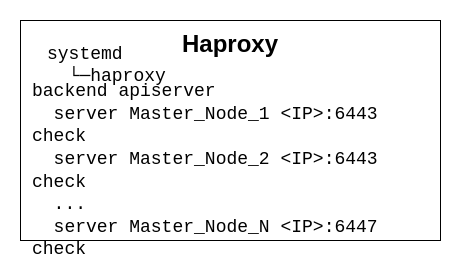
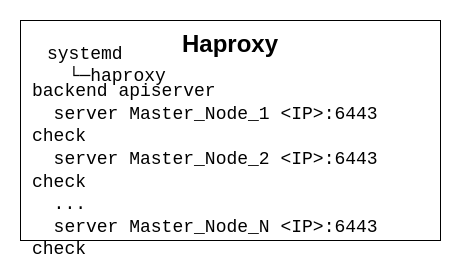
  <mxCell id="0" />
  <mxCell id="1" parent="0" />
  <mxCell id="2" value="&lt;div style=&quot;font-size: 24px;&quot;&gt;&lt;b&gt;Haproxy&lt;/b&gt;&lt;/div&gt;&lt;div style=&quot;font-size: 24px;&quot;&gt;&lt;br&gt;&lt;/div&gt;&lt;div style=&quot;font-size: 24px;&quot;&gt;&lt;br&gt;&lt;/div&gt;&lt;div style=&quot;font-size: 24px;&quot;&gt;&lt;br&gt;&lt;/div&gt;&lt;div style=&quot;font-size: 24px;&quot;&gt;&lt;br&gt;&lt;/div&gt;&lt;div style=&quot;font-size: 24px;&quot;&gt;&lt;br&gt;&lt;/div&gt;&lt;div style=&quot;font-size: 24px;&quot;&gt;&lt;br&gt;&lt;/div&gt;" style="rounded=0;whiteSpace=wrap;html=1;" vertex="1" parent="1"><mxGeometry x="20" y="20" width="420" height="220" as="geometry" /></mxCell>
  <mxCell id="3" value="&lt;div style=&quot;font-size: 18px;&quot;&gt;&lt;font face=&quot;Courier New&quot;&gt;&lt;div style=&quot;&quot;&gt;systemd&lt;/div&gt;&lt;div style=&quot;&quot;&gt;&amp;nbsp; └─haproxy&lt;/div&gt;&lt;/font&gt;&lt;/div&gt;" style="text;html=1;strokeColor=none;fillColor=none;align=left;verticalAlign=middle;whiteSpace=wrap;rounded=0;" vertex="1" parent="1"><mxGeometry x="45" y="35" width="150" height="60" as="geometry" /></mxCell>
- <mxCell id="4" value="&lt;div style=&quot;font-size: 18px;&quot;&gt;&lt;font face=&quot;Courier New&quot; style=&quot;font-size: 18px;&quot;&gt;backend apiserver&lt;/font&gt;&lt;/div&gt;&lt;div style=&quot;font-size: 18px;&quot;&gt;&lt;font face=&quot;Courier New&quot; style=&quot;font-size: 18px;&quot;&gt;&amp;nbsp; server Master_Node_1 &amp;lt;IP&amp;gt;:6443 check&lt;/font&gt;&lt;/div&gt;&lt;div style=&quot;font-size: 18px;&quot;&gt;&lt;font face=&quot;Courier New&quot; style=&quot;font-size: 18px;&quot;&gt;&amp;nbsp; server Master_Node_2 &amp;lt;IP&amp;gt;:6443 check&lt;/font&gt;&lt;/div&gt;&lt;div style=&quot;font-size: 18px;&quot;&gt;&lt;font face=&quot;Courier New&quot; style=&quot;font-size: 18px;&quot;&gt;&amp;nbsp; ...&lt;/font&gt;&lt;/div&gt;&lt;div style=&quot;font-size: 18px;&quot;&gt;&lt;font face=&quot;Courier New&quot; style=&quot;font-size: 18px;&quot;&gt;&amp;nbsp; server Master_Node_N &amp;lt;IP&amp;gt;:6447 check&lt;/font&gt;&lt;/div&gt;" style="text;html=1;strokeColor=none;fillColor=none;align=left;verticalAlign=middle;whiteSpace=wrap;rounded=0;" vertex="1" parent="1"><mxGeometry x="30" y="110" width="400" height="120" as="geometry" /></mxCell>
+ <mxCell id="4" value="&lt;div style=&quot;font-size: 18px;&quot;&gt;&lt;font face=&quot;Courier New&quot; style=&quot;font-size: 18px;&quot;&gt;backend apiserver&lt;/font&gt;&lt;/div&gt;&lt;div style=&quot;font-size: 18px;&quot;&gt;&lt;font face=&quot;Courier New&quot; style=&quot;font-size: 18px;&quot;&gt;&amp;nbsp; server Master_Node_1 &amp;lt;IP&amp;gt;:6443 check&lt;/font&gt;&lt;/div&gt;&lt;div style=&quot;font-size: 18px;&quot;&gt;&lt;font face=&quot;Courier New&quot; style=&quot;font-size: 18px;&quot;&gt;&amp;nbsp; server Master_Node_2 &amp;lt;IP&amp;gt;:6443 check&lt;/font&gt;&lt;/div&gt;&lt;div style=&quot;font-size: 18px;&quot;&gt;&lt;font face=&quot;Courier New&quot; style=&quot;font-size: 18px;&quot;&gt;&amp;nbsp; ...&lt;/font&gt;&lt;/div&gt;&lt;div style=&quot;font-size: 18px;&quot;&gt;&lt;font face=&quot;Courier New&quot; style=&quot;font-size: 18px;&quot;&gt;&amp;nbsp; server Master_Node_N &amp;lt;IP&amp;gt;:6443 check&lt;/font&gt;&lt;/div&gt;" style="text;html=1;strokeColor=none;fillColor=none;align=left;verticalAlign=middle;whiteSpace=wrap;rounded=0;" vertex="1" parent="1"><mxGeometry x="30" y="110" width="400" height="120" as="geometry" /></mxCell>
